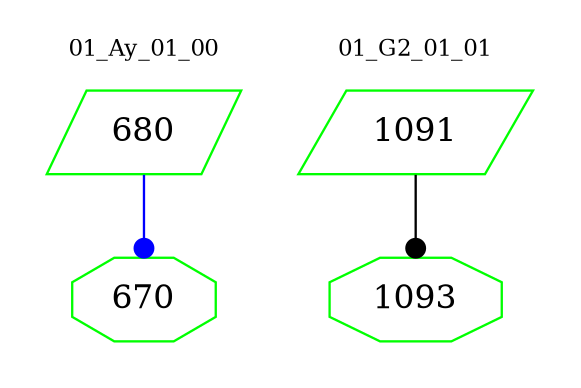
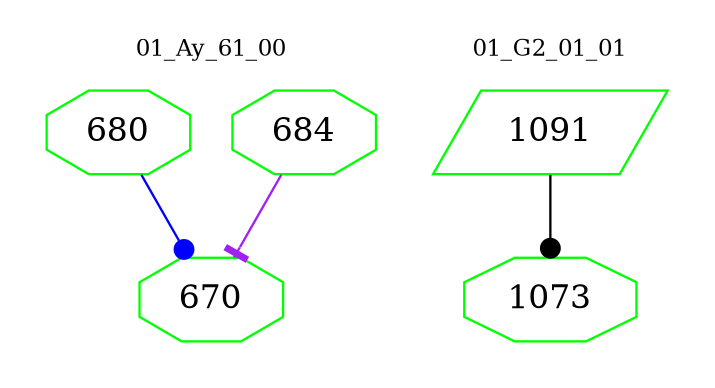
  digraph {
    node [color=green shape=octagon]
    edge [arrowhead=dot]
+   n1 [label=684]
    n2 [label=670]
-   n3 [label=680 shape=parallelogram]
+   n3 [label=680]
    n4 [label=1091 shape=parallelogram]
-   n5 [label=1093]
+   n5 [label=1073]
    subgraph cluster_1 {
      color=white
      fontsize=10
-     label="01_Ay_01_00"
+     label="01_Ay_61_00"
+     n1
      n2
      n3
    }
    subgraph cluster_2 {
      color=white
      fontsize=10
      label="01_G2_01_01"
      n4
      n5
    }
+   n1 -> n2 [arrowhead=tee color=purple]
    n3 -> n2 [color=blue]
    n4 -> n5 [color=black]
  }
